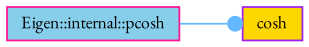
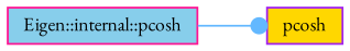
  digraph {
    rankdir=LR
    fontname="EB Garamond"
    node [fontname="EB Garamond" fontsize=10 shape=box style=filled]
    n1 [color=deeppink fillcolor=skyblue fontcolor=black height=0.2 label="Eigen::internal::pcosh" width=0.4]
-   n2 [color=purple fillcolor=gold height=0.2 label=cosh width=0.4]
+   n2 [color=purple fillcolor=gold height=0.2 label=pcosh width=0.4]
    n1 -> n2 [color=steelblue1 fontname="EB Garamond" fontsize=10 labelfontname=Helvetica labelfontsize=10 style=solid arrowhead=dot]
  }
